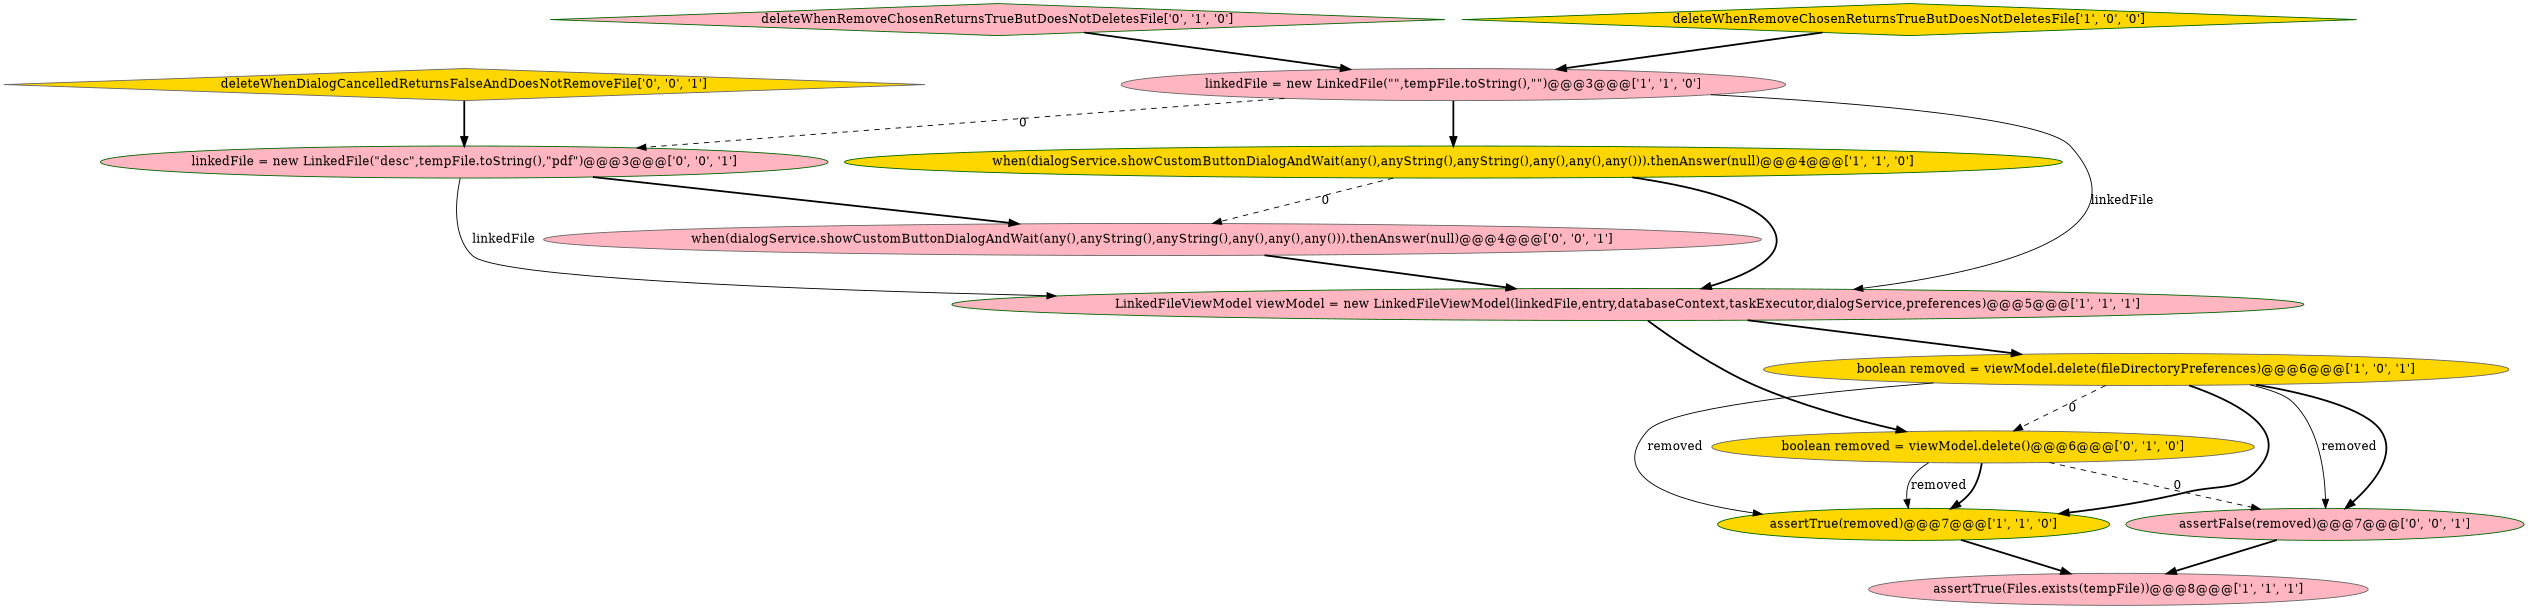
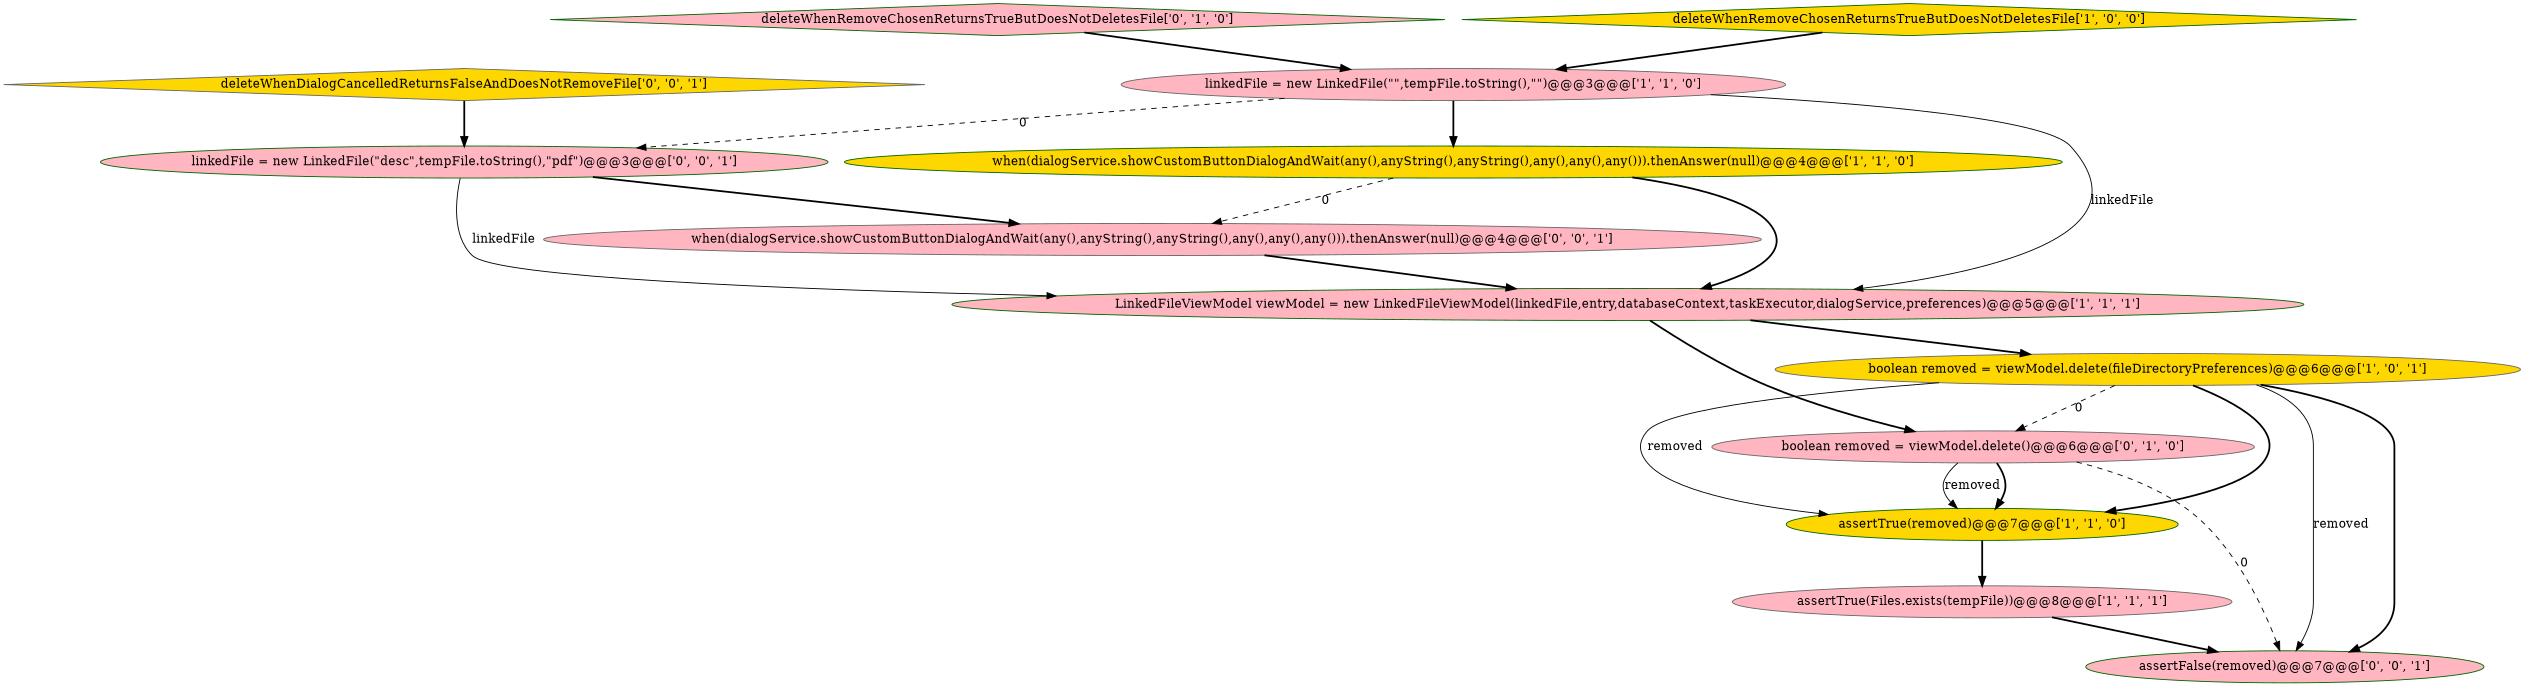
  digraph {
    node [color=darkgreen fillcolor=lightpink shape=ellipse style=filled]
    edge [style=bold]
    n1 [fillcolor=gold label="assertTrue(removed)@@@7@@@['1', '1', '0']"]
    n2 [color=gray40 label="assertTrue(Files.exists(tempFile))@@@8@@@['1', '1', '1']"]
    n3 [label="assertFalse(removed)@@@7@@@['0', '0', '1']"]
    n4 [label="LinkedFileViewModel viewModel = new LinkedFileViewModel(linkedFile,entry,databaseContext,taskExecutor,dialogService,preferences)@@@5@@@['1', '1', '1']"]
-   n5 [color=gray40 fillcolor=gold label="boolean removed = viewModel.delete()@@@6@@@['0', '1', '0']"]
+   n5 [color=gray40 label="boolean removed = viewModel.delete()@@@6@@@['0', '1', '0']"]
    n6 [color=gray40 fillcolor=gold label="boolean removed = viewModel.delete(fileDirectoryPreferences)@@@6@@@['1', '0', '1']"]
    n7 [label="deleteWhenRemoveChosenReturnsTrueButDoesNotDeletesFile['0', '1', '0']" shape=diamond]
    n8 [color=gray40 label="linkedFile = new LinkedFile(\"\",tempFile.toString(),\"\")@@@3@@@['1', '1', '0']"]
    n9 [label="linkedFile = new LinkedFile(\"desc\",tempFile.toString(),\"pdf\")@@@3@@@['0', '0', '1']"]
    n10 [fillcolor=gold label="when(dialogService.showCustomButtonDialogAndWait(any(),anyString(),anyString(),any(),any(),any())).thenAnswer(null)@@@4@@@['1', '1', '0']"]
    n11 [color=gray40 label="when(dialogService.showCustomButtonDialogAndWait(any(),anyString(),anyString(),any(),any(),any())).thenAnswer(null)@@@4@@@['0', '0', '1']"]
    n12 [fillcolor=gold label="deleteWhenRemoveChosenReturnsTrueButDoesNotDeletesFile['1', '0', '0']" shape=diamond]
    n13 [color=gray40 fillcolor=gold label="deleteWhenDialogCancelledReturnsFalseAndDoesNotRemoveFile['0', '0', '1']" shape=diamond]
    n1 -> n2
-   n3 -> n2
+   n2 -> n3
    n4 -> n5
    n4 -> n6
    n5 -> n1
    n5 -> n1 [label=removed style=solid]
    n5 -> n3 [label=0 style=dashed]
    n6 -> n1
    n6 -> n1 [label=removed style=solid]
    n6 -> n3 [label=removed style=solid]
    n6 -> n3
    n6 -> n5 [label=0 style=dashed]
    n7 -> n8
    n8 -> n4 [label=linkedFile style=solid]
    n8 -> n9 [label=0 style=dashed]
    n8 -> n10
    n9 -> n4 [label=linkedFile style=solid]
    n9 -> n11
    n10 -> n4
    n10 -> n11 [label=0 style=dashed]
    n11 -> n4
    n12 -> n8
    n13 -> n9
  }
